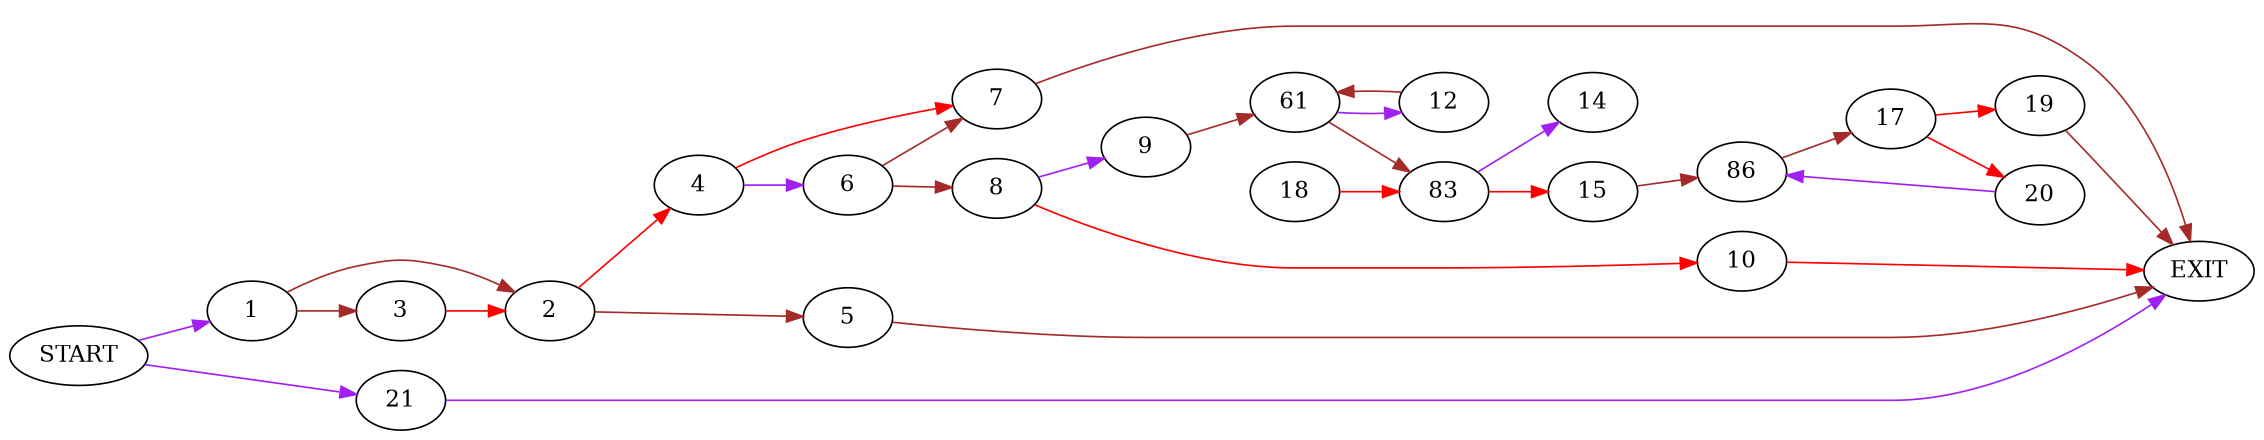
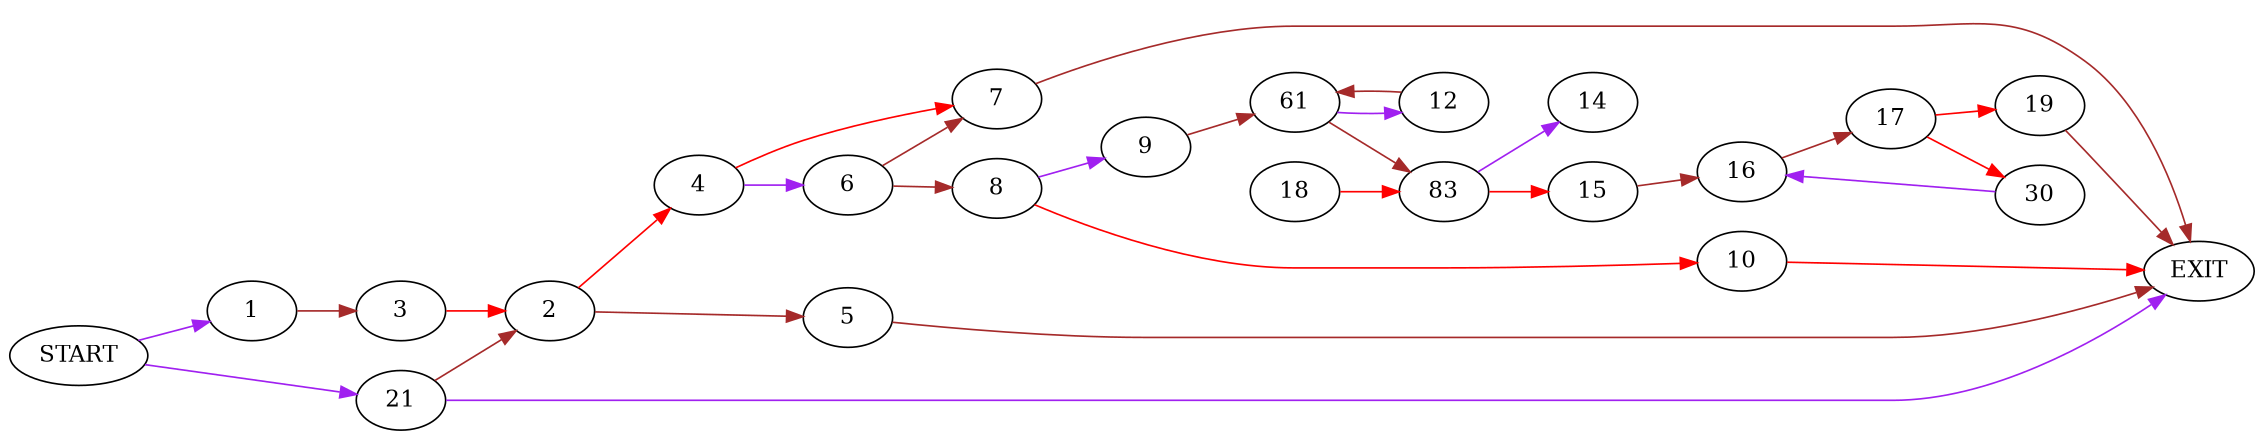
  digraph {
    rankdir=LR
    edge [color=brown]
    n1 [label=START]
    1
    21
    2
    3
    n6 [label=EXIT]
    4
    5
    6
    7
    8
    9
    10
    n14 [label=61]
    12
    n16 [label=83]
    14
    15
-   16 [label=86]
+   16
    17
    19
-   20
+   20 [label=30]
    18
    n1 -> 1 [color=purple]
    n1 -> 21 [color=purple]
-   1 -> 2
+   21 -> 2
    1 -> 3
    21 -> n6 [color=purple]
    2 -> 4 [color=red]
    2 -> 5
    3 -> 2 [color=red]
    4 -> 6 [color=purple]
    4 -> 7 [color=red]
    5 -> n6
    6 -> 7
    6 -> 8
    7 -> n6
    8 -> 9 [color=purple]
    8 -> 10 [color=red]
    9 -> n14
    10 -> n6 [color=red]
    n14 -> 12 [color=purple]
    n14 -> n16
    12 -> n14
    n16 -> 14 [color=purple]
    n16 -> 15 [color=red]
    15 -> 16
    16 -> 17
    17 -> 19 [color=red]
    17 -> 20 [color=red]
    19 -> n6
    20 -> 16 [color=purple]
    18 -> n16 [color=red]
  }
